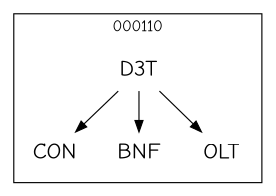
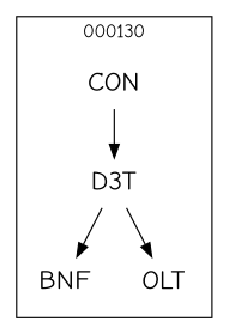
  strict digraph {
    fontname="Comic Neue"
    node [fontname="Comic Neue" fontsize=20 shape=plaintext]
    edge [fontname="Comic Neue"]
    n1 [label=CON]
    n2 [label=BNF]
    n3 [label=D3T]
    n4 [label=OLT]
    subgraph cluster_1 {
-     label=000110
+     label=000130
      labeldoc=t
      n1
      n2
      n3
      n4
    }
-   n3 -> n1
+   n1 -> n3
    n3 -> n2
    n3 -> n4
  }
